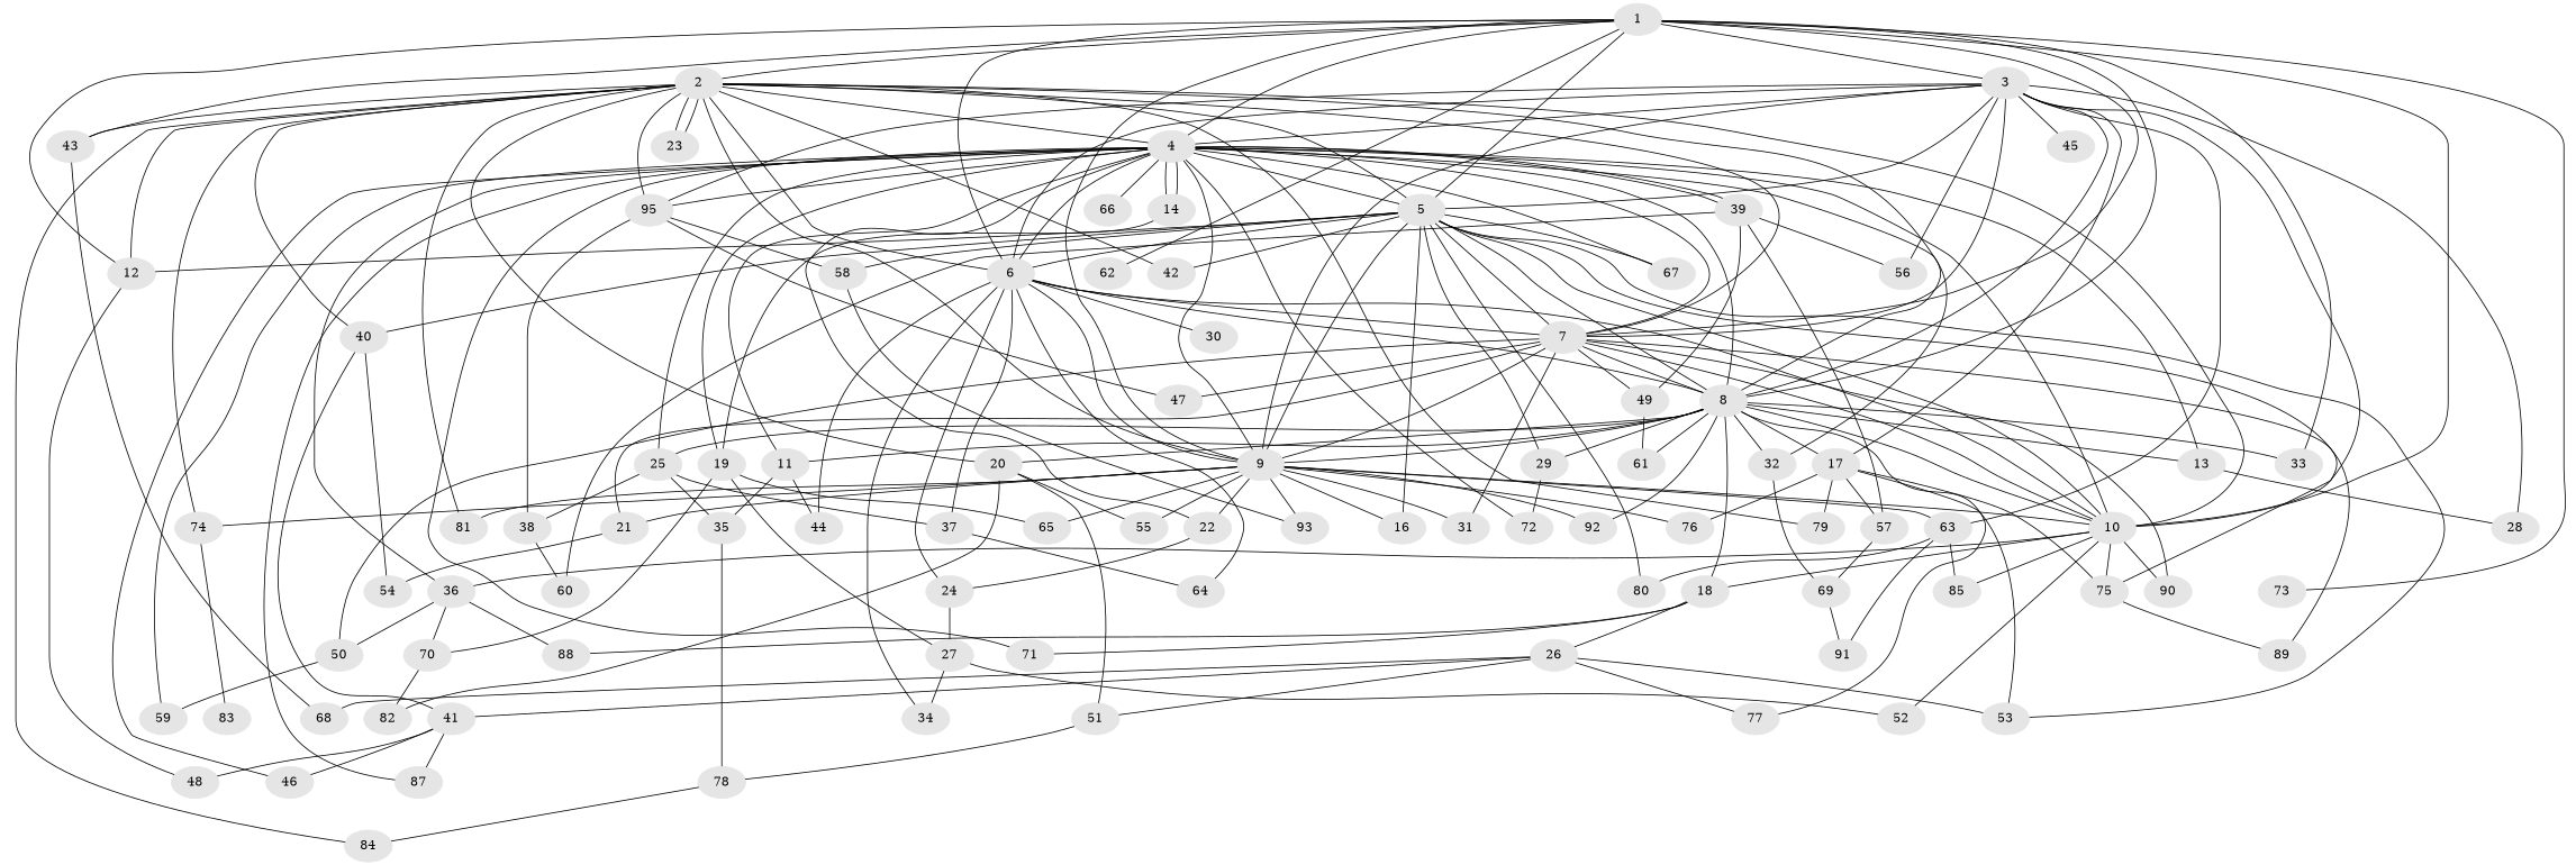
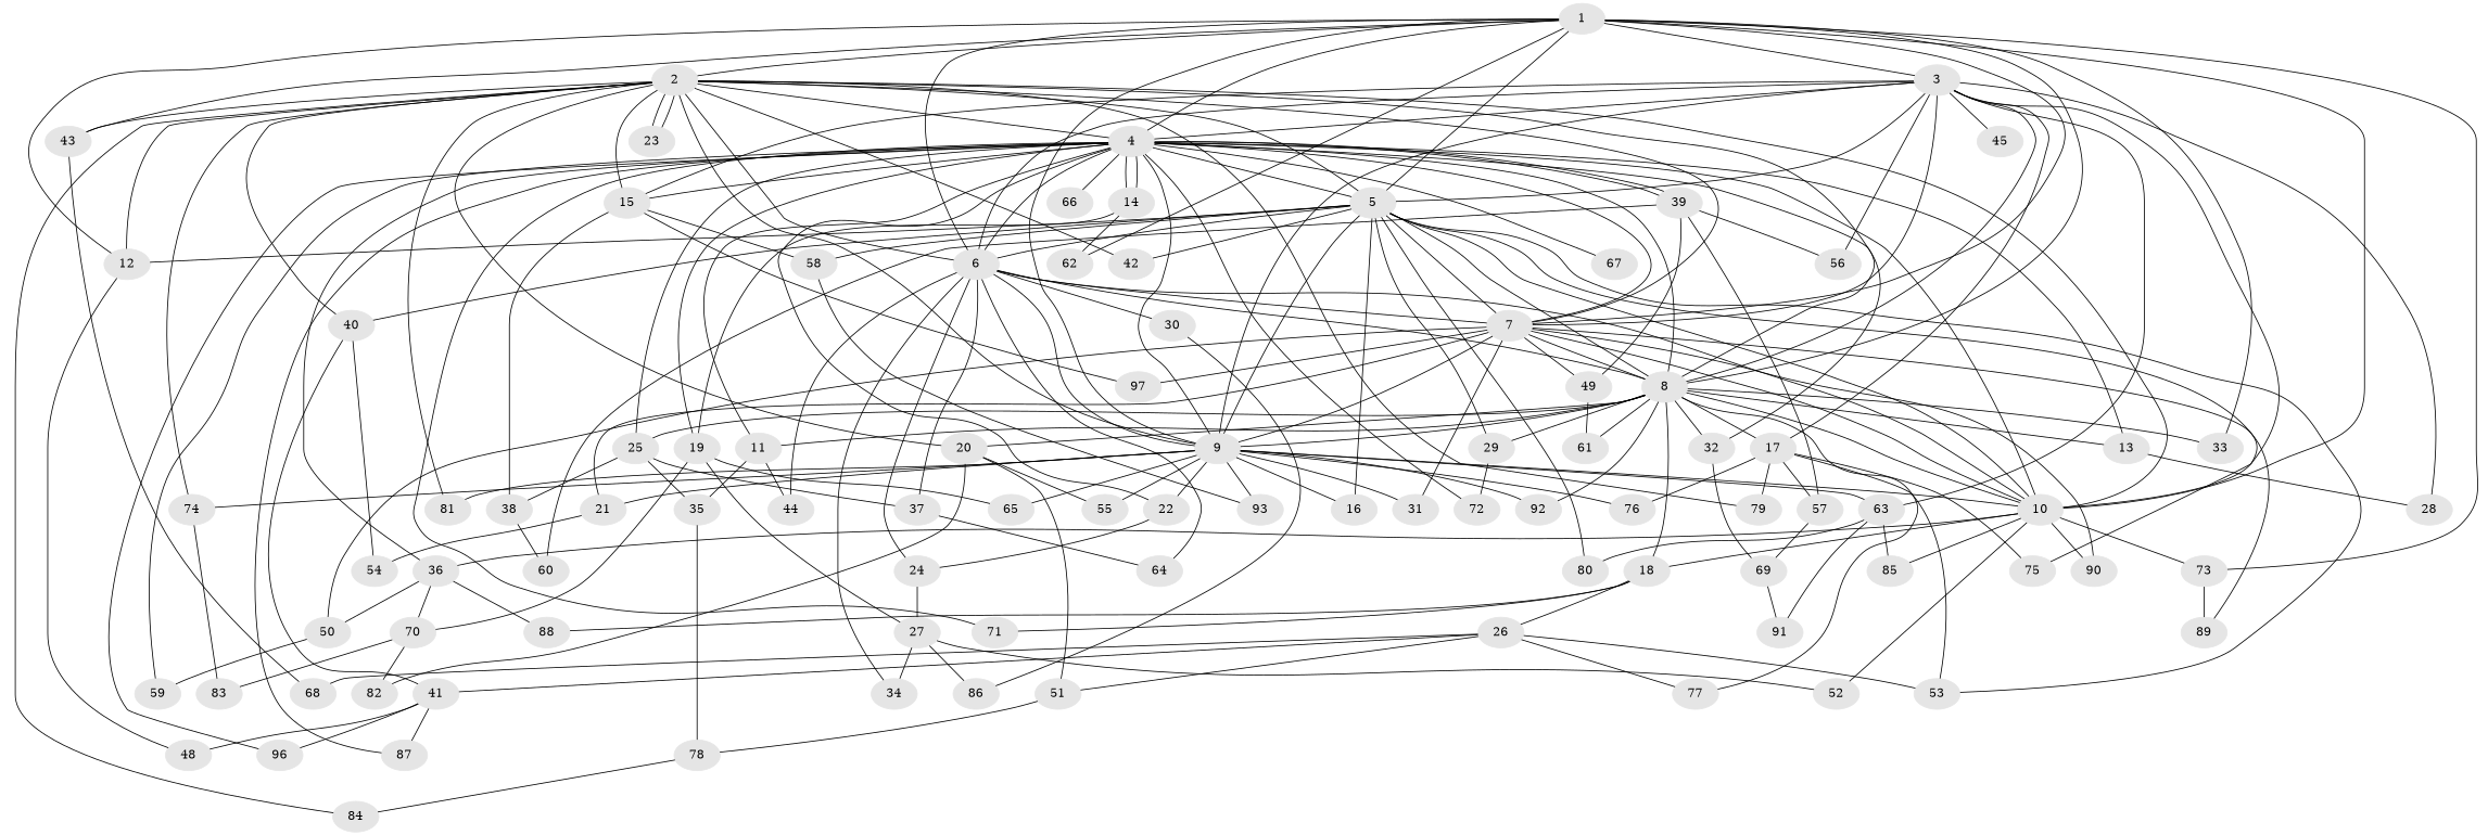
  graph {
    node [color=gray90 style=filled]
    1
    2
    3
    4
    5
    6
    7
    8
    9
    10
    33
    43
    62
    73
    12
    20
    23
    40
    42
    74
    79
    81
    84
-   15 [label=95]
+   15
    45
    17
    28
    56
    63
    11
    13
    14
    19
    22
    25
    32
    36
    39
-   46
+   46 [label=96]
    59
    66
    67
    71
    72
    87
    16
    29
    58
    75
    80
    53
    24
    30
    34
    37
    44
    64
    21
    31
-   47
+   47 [label=97]
    49
    50
    89
    90
    18
    61
    77
    92
    55
    65
    76
    93
    52
    85
    68
    48
    51
    82
    54
    41
    83
    38
    57
    91
    35
    27
    70
    69
    88
    60
    26
+   86
    78
    1 -- 2
    1 -- 3
    1 -- 4
    1 -- 5
    1 -- 6
    1 -- 7
    1 -- 8
    1 -- 9
    1 -- 10
    1 -- 33
    1 -- 43
    1 -- 62
    1 -- 73
    1 -- 12
    2 -- 4
    2 -- 5
    2 -- 6
    2 -- 7
    2 -- 8
    2 -- 9
    2 -- 10
    2 -- 43
    2 -- 12
    2 -- 20
    2 -- 23
    2 -- 23
    2 -- 40
    2 -- 42
    2 -- 74
    2 -- 79
    2 -- 81
    2 -- 84
    2 -- 15
    3 -- 4
    3 -- 5
    3 -- 6
    3 -- 7
    3 -- 8
    3 -- 9
    3 -- 10
    3 -- 15
    3 -- 45
    3 -- 17
    3 -- 28
    3 -- 56
    3 -- 63
    4 -- 5
    4 -- 6
    4 -- 7
    4 -- 8
    4 -- 9
    4 -- 10
    4 -- 15
    4 -- 11
    4 -- 13
    4 -- 14
    4 -- 14
    4 -- 19
    4 -- 22
    4 -- 25
    4 -- 32
    4 -- 36
    4 -- 39
    4 -- 39
    4 -- 46
    4 -- 59
    4 -- 66
    4 -- 67
    4 -- 71
    4 -- 72
    4 -- 87
    5 -- 6
    5 -- 7
    5 -- 8
    5 -- 9
    5 -- 10
    5 -- 12
    5 -- 40
    5 -- 42
-   5 -- 67
    5 -- 16
    5 -- 29
    5 -- 58
    5 -- 75
    5 -- 80
    5 -- 53
    6 -- 7
    6 -- 8
    6 -- 9
    6 -- 10
    6 -- 24
    6 -- 30
    6 -- 34
    6 -- 37
    6 -- 44
    6 -- 64
    7 -- 8
    7 -- 9
    7 -- 10
    7 -- 21
    7 -- 31
    7 -- 47
    7 -- 49
    7 -- 50
    7 -- 89
    7 -- 90
    8 -- 9
    8 -- 10
    8 -- 33
    8 -- 20
    8 -- 17
    8 -- 11
    8 -- 13
    8 -- 25
    8 -- 32
    8 -- 29
    8 -- 18
    8 -- 61
    8 -- 77
    8 -- 92
    9 -- 10
    9 -- 74
    9 -- 81
    9 -- 63
    9 -- 22
    9 -- 16
    9 -- 21
    9 -- 31
    9 -- 92
    9 -- 55
    9 -- 65
    9 -- 76
    9 -- 93
-   10 -- 75
+   10 -- 73
    10 -- 36
    10 -- 90
    10 -- 18
    10 -- 52
    10 -- 85
    43 -- 68
    12 -- 48
    20 -- 55
    20 -- 51
    20 -- 82
    40 -- 54
    40 -- 41
    74 -- 83
    15 -- 58
    15 -- 47
    15 -- 38
    17 -- 79
    17 -- 75
    17 -- 53
    17 -- 76
    17 -- 57
    63 -- 80
    63 -- 85
    63 -- 91
    11 -- 44
    11 -- 35
    13 -- 28
+   14 -- 62
    14 -- 19
    19 -- 65
    19 -- 27
    19 -- 70
    22 -- 24
    25 -- 37
    25 -- 38
    25 -- 35
    32 -- 69
    36 -- 50
    36 -- 70
    36 -- 88
    39 -- 56
    39 -- 49
    39 -- 57
    39 -- 60
    29 -- 72
    58 -- 93
-   75 -- 89
+   73 -- 89
    24 -- 27
+   30 -- 86
    37 -- 64
    21 -- 54
    49 -- 61
    50 -- 59
    18 -- 71
    18 -- 88
    18 -- 26
    51 -- 78
    41 -- 46
    41 -- 87
    41 -- 48
    38 -- 60
    57 -- 69
    35 -- 78
    27 -- 34
    27 -- 52
+   27 -- 86
    70 -- 82
+   70 -- 83
    69 -- 91
    26 -- 53
    26 -- 77
    26 -- 68
    26 -- 51
    26 -- 41
    78 -- 84
  }
